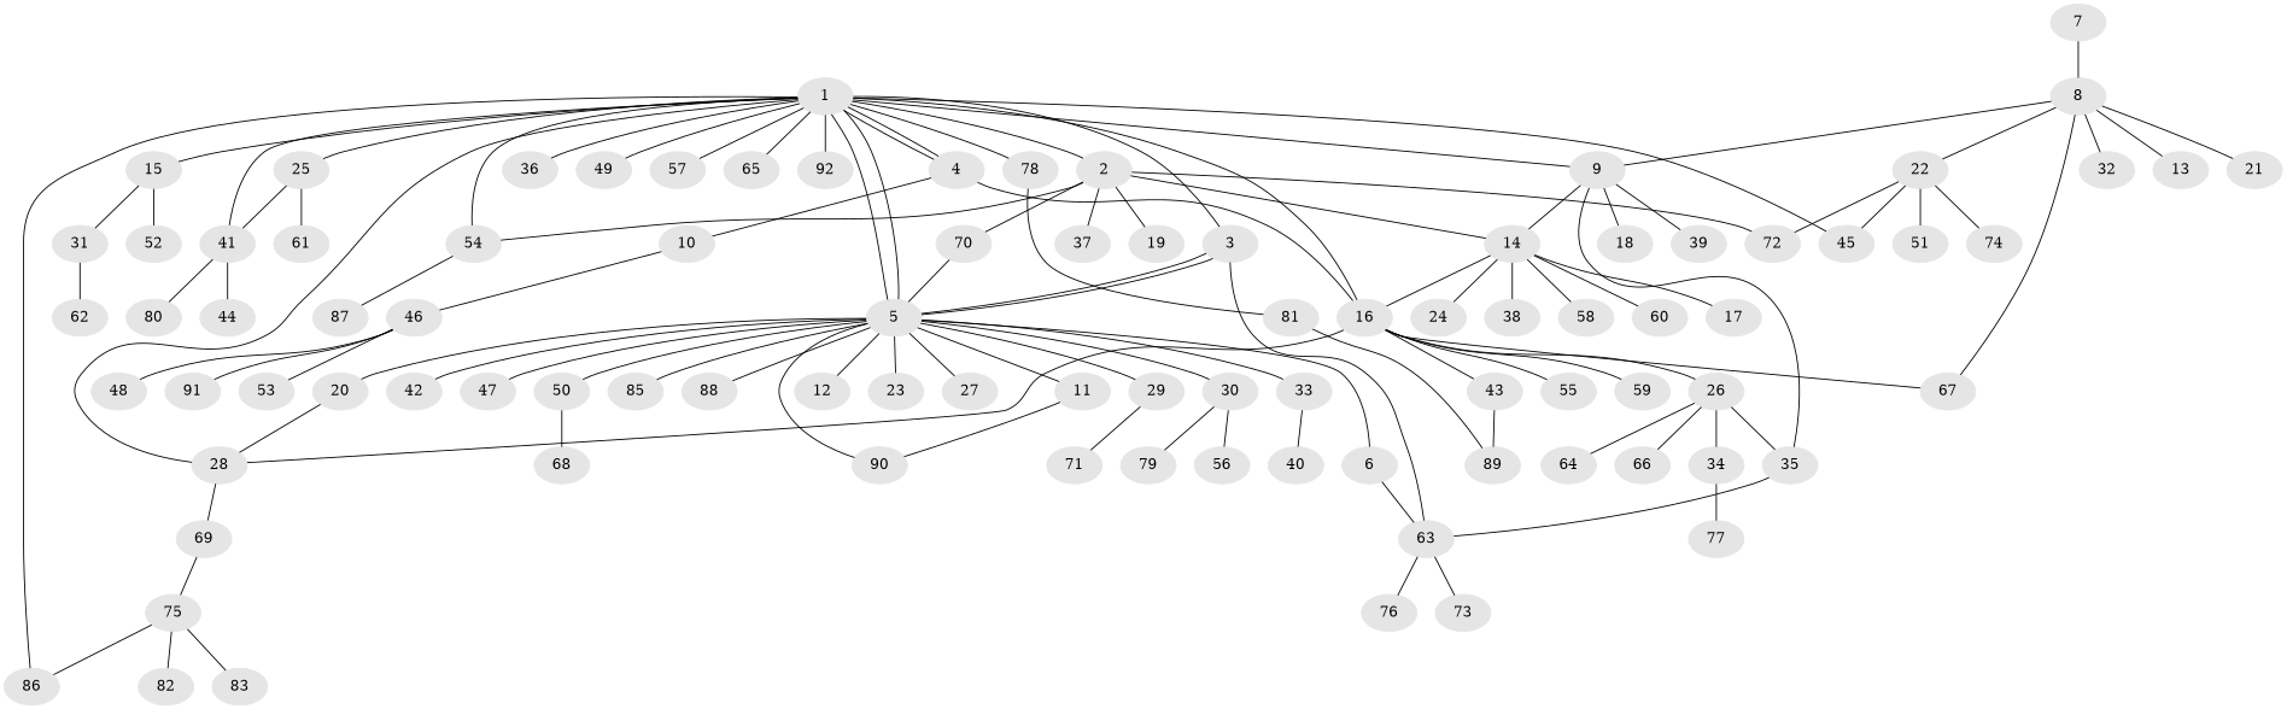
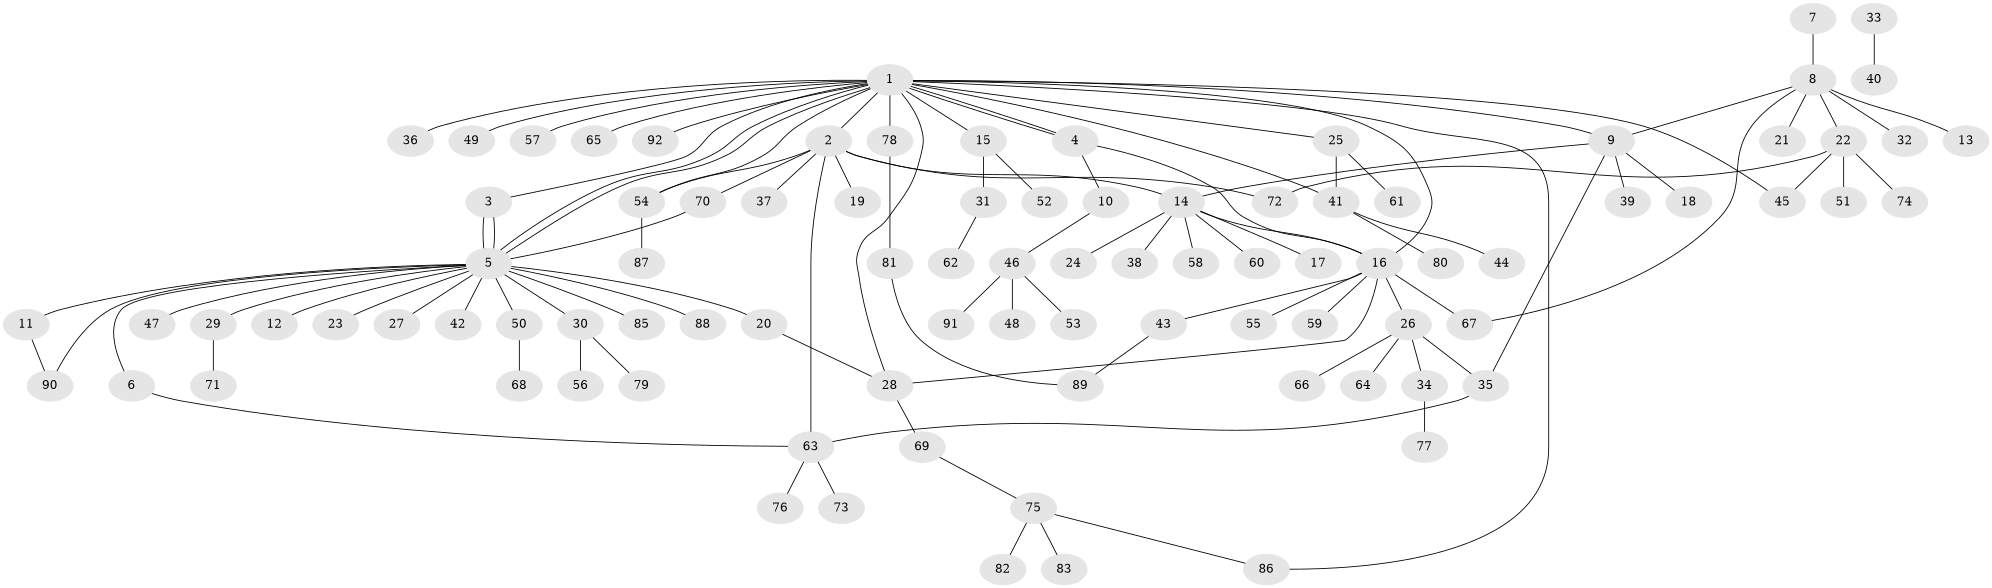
  graph {
    node [color=gray90 style=filled]
    1
    2
    3
    4
    5
    9
    15
    16
    25
    28
    36
    41
    45
    49
    54
    57
    65
    78
    86
    92
    14
    19
    37
    70
    72
    63
    10
    6
    11
    12
    20
    23
    27
    29
    30
    33
    42
    47
    50
    85
    88
    90
    7
    8
    18
    35
    39
    31
    52
    67
    26
    43
    55
    59
    61
    69
    44
    80
    87
    81
    17
    24
    38
    58
    60
    73
    76
    46
    71
    56
    79
    40
    68
    13
    21
    22
    32
    51
    74
    48
    53
    91
    62
    34
    64
    66
    89
    77
    75
    82
    83
    1 -- 2
    1 -- 3
    1 -- 4
    1 -- 4
    1 -- 5
    1 -- 5
    1 -- 9
    1 -- 15
    1 -- 16
    1 -- 25
    1 -- 28
    1 -- 36
    1 -- 41
    1 -- 45
    1 -- 49
    1 -- 54
    1 -- 57
    1 -- 65
    1 -- 78
    1 -- 86
    1 -- 92
    2 -- 54
    2 -- 14
    2 -- 19
    2 -- 37
    2 -- 70
    2 -- 72
    3 -- 5
    3 -- 5
-   3 -- 63
+   2 -- 63
    4 -- 16
    4 -- 10
    5 -- 6
    5 -- 11
    5 -- 12
    5 -- 20
    5 -- 23
    5 -- 27
    5 -- 29
    5 -- 30
-   5 -- 33
    5 -- 42
    5 -- 47
    5 -- 50
    5 -- 85
    5 -- 88
    5 -- 90
    9 -- 14
    9 -- 18
    9 -- 35
    9 -- 39
    15 -- 31
    15 -- 52
    16 -- 28
    16 -- 67
    16 -- 26
    16 -- 43
    16 -- 55
    16 -- 59
    25 -- 41
    25 -- 61
    28 -- 69
    41 -- 44
    41 -- 80
    54 -- 87
    78 -- 81
    14 -- 16
    14 -- 17
    14 -- 24
    14 -- 38
    14 -- 58
    14 -- 60
    70 -- 5
    63 -- 73
    63 -- 76
    10 -- 46
    6 -- 63
    11 -- 90
    20 -- 28
    29 -- 71
    30 -- 56
    30 -- 79
    33 -- 40
    50 -- 68
    7 -- 8
    8 -- 9
    8 -- 67
    8 -- 13
    8 -- 21
    8 -- 22
    8 -- 32
    35 -- 63
    31 -- 62
    26 -- 35
    26 -- 34
    26 -- 64
    26 -- 66
    43 -- 89
    69 -- 75
    81 -- 89
    46 -- 48
    46 -- 53
    46 -- 91
    22 -- 45
    22 -- 72
    22 -- 51
    22 -- 74
    34 -- 77
    75 -- 86
    75 -- 82
    75 -- 83
  }
